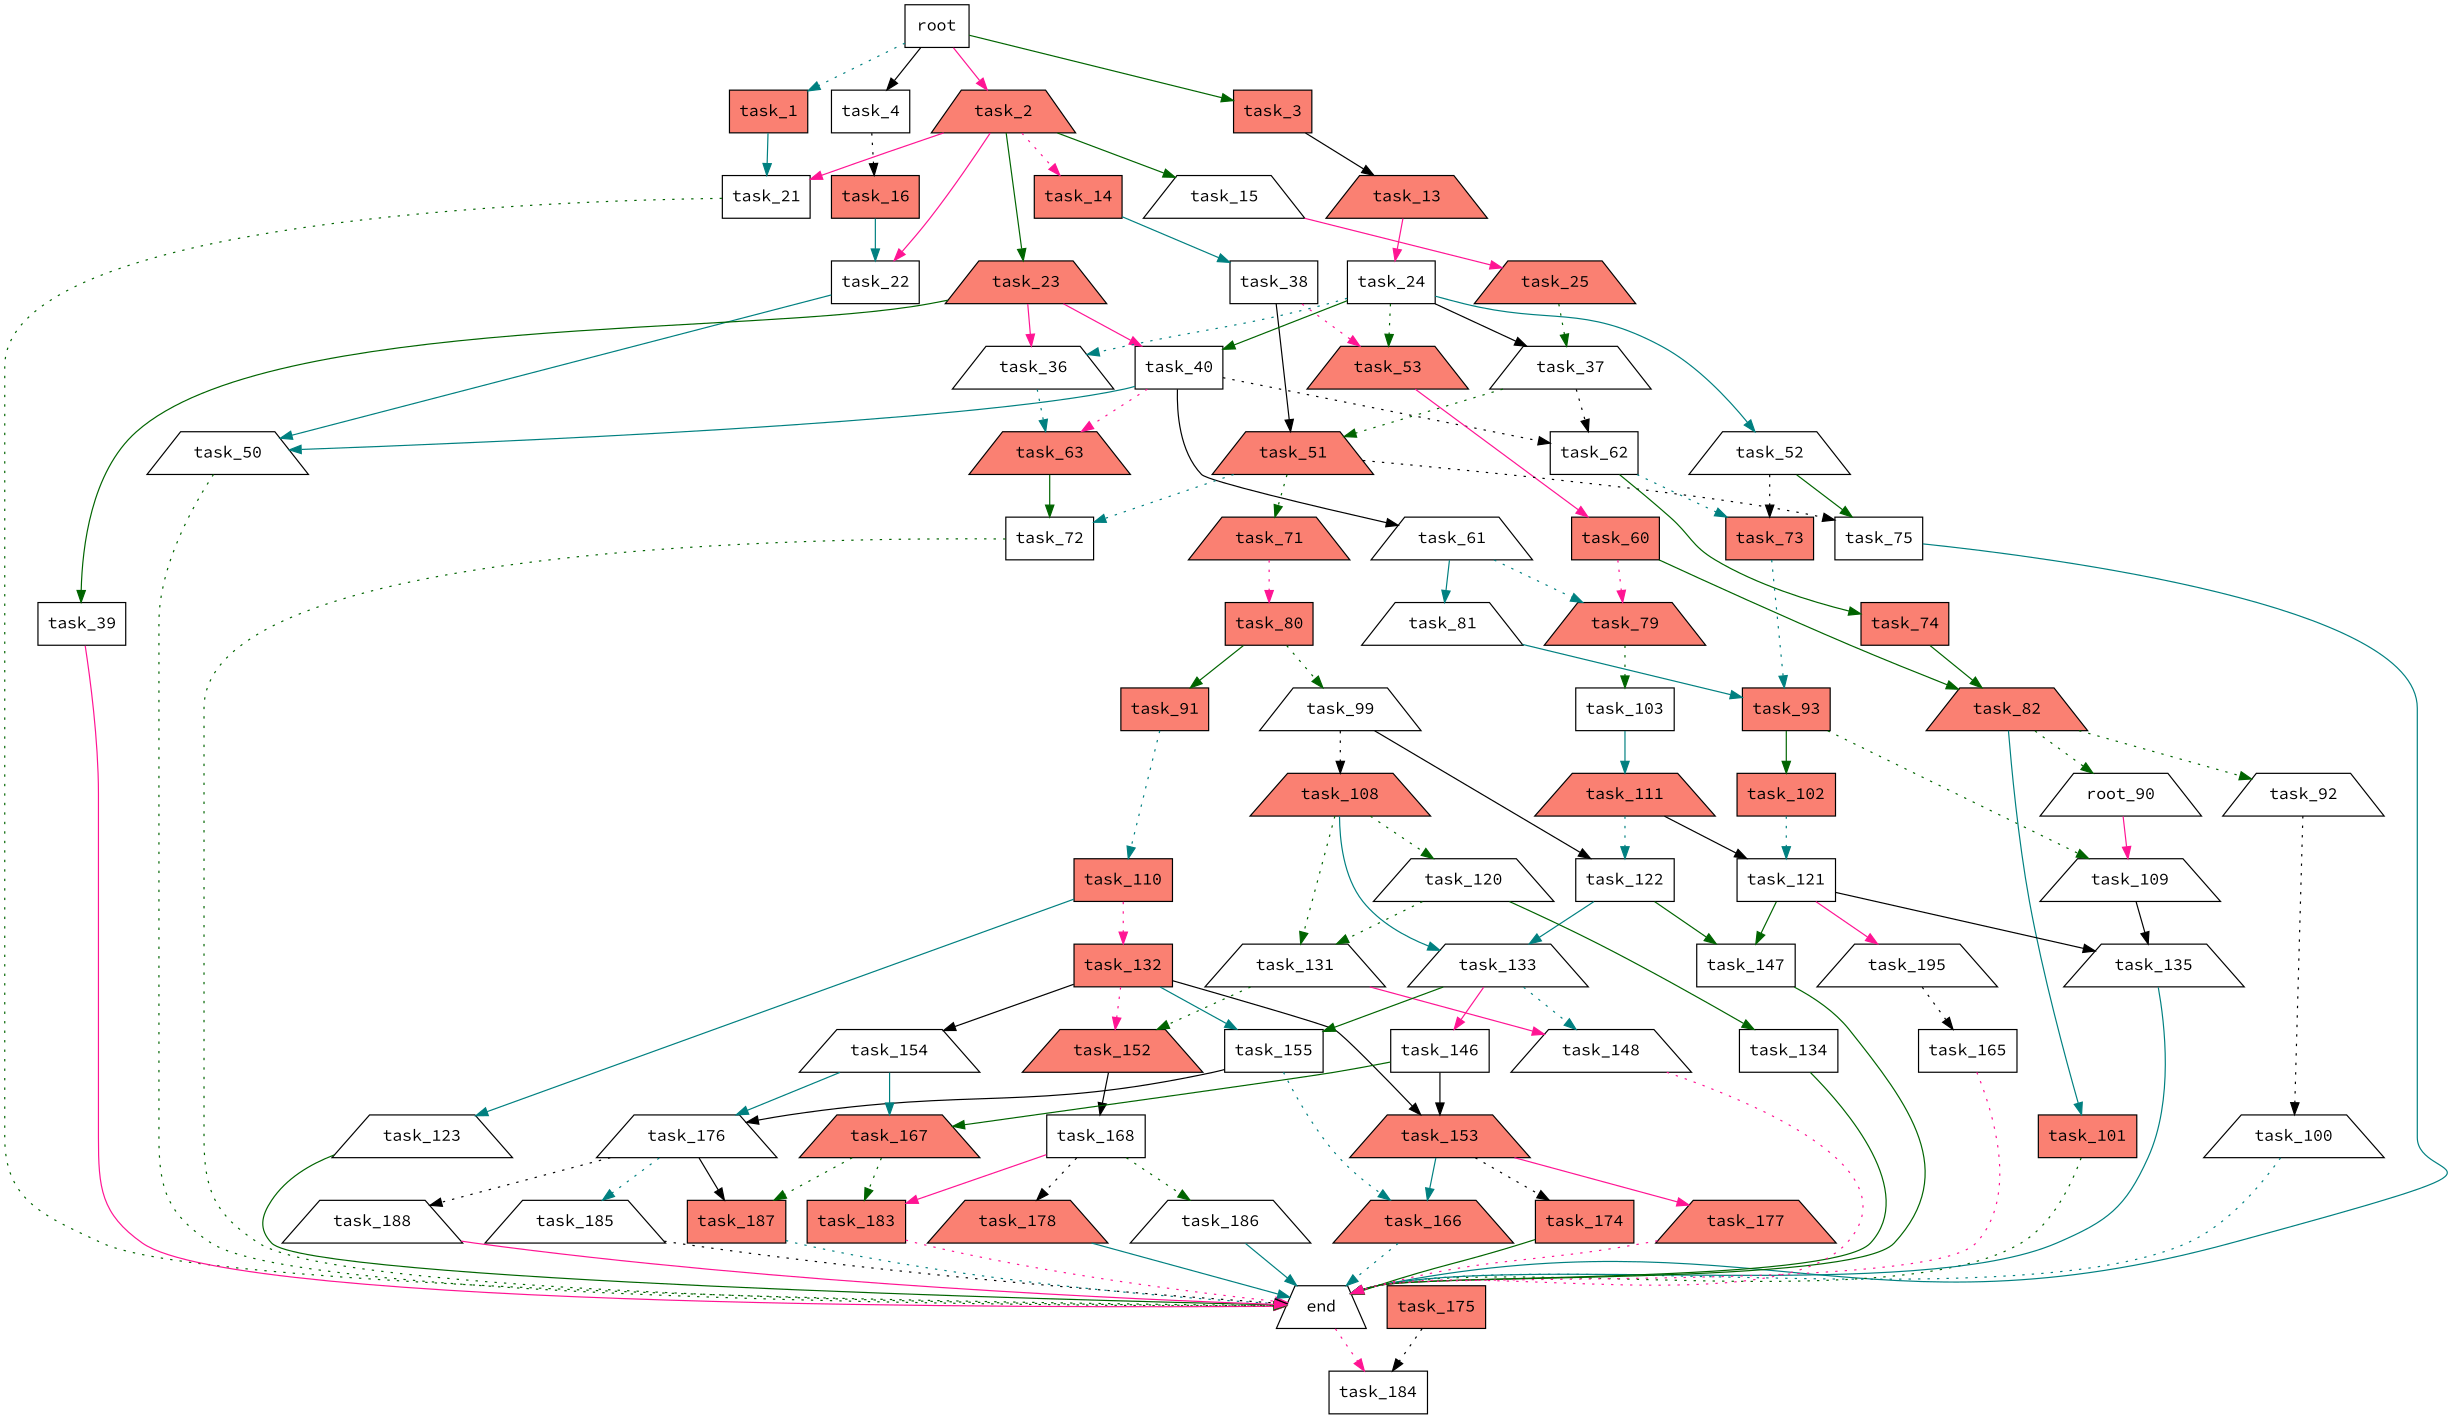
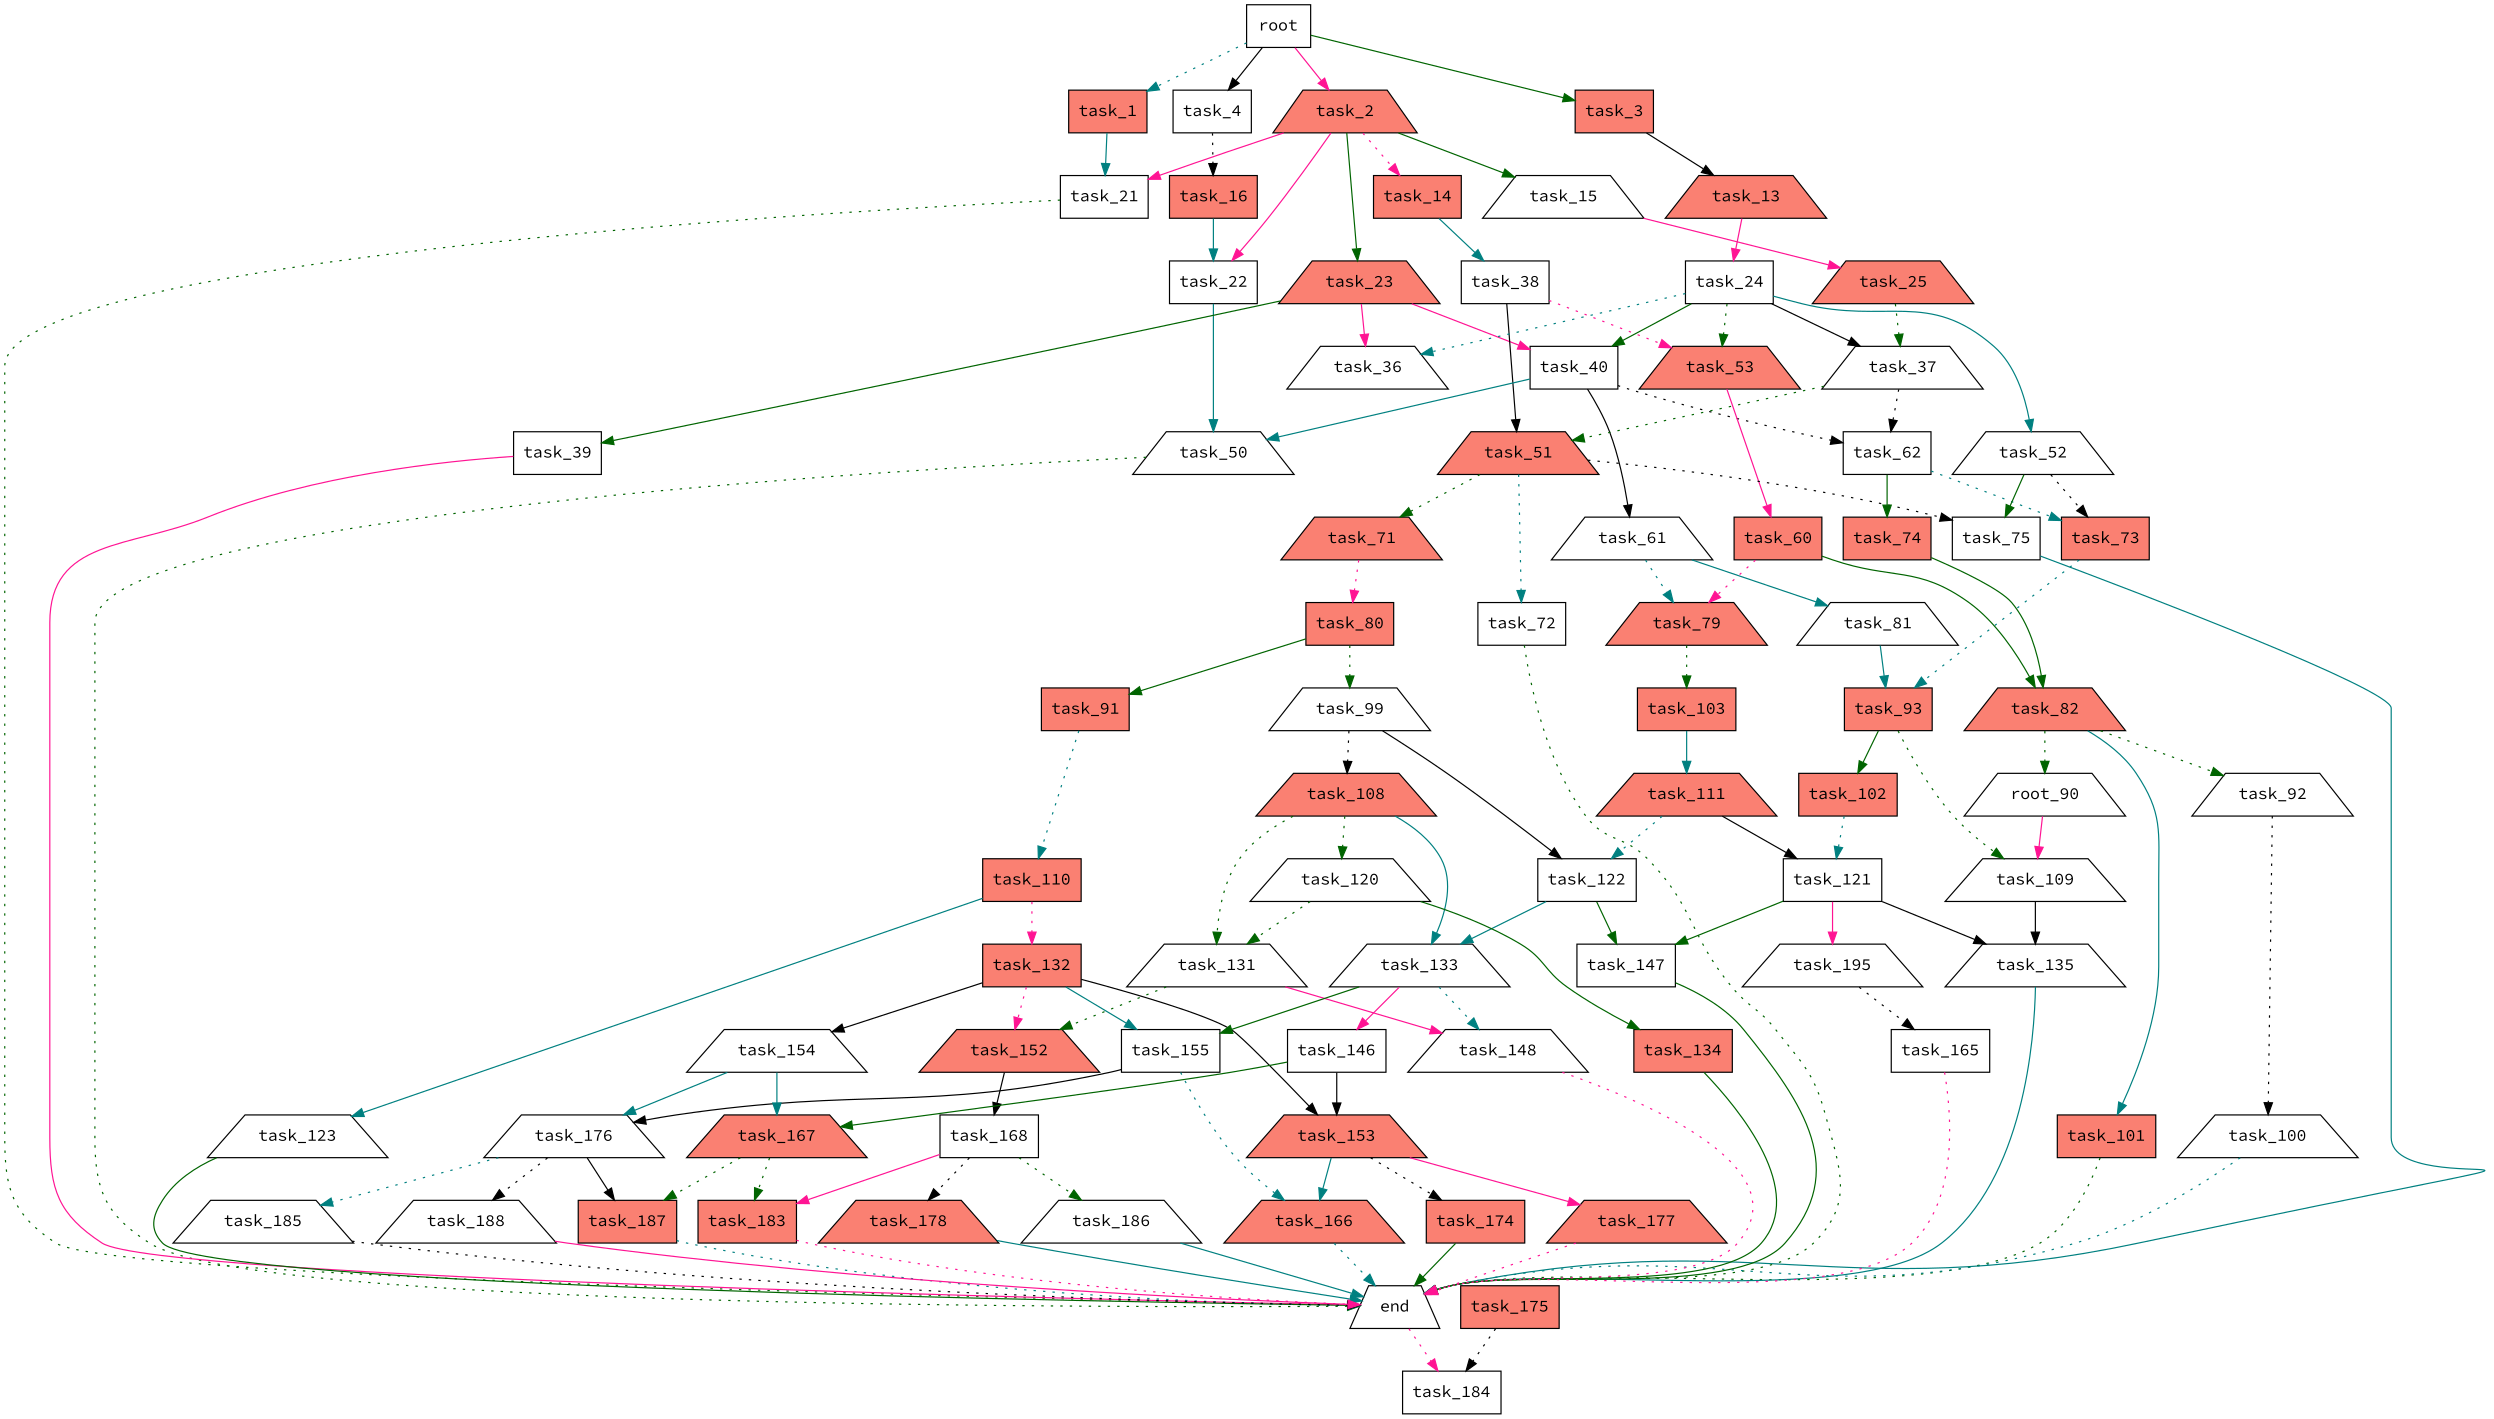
  digraph {
    fontname="Source Code Pro"
    node [fillcolor=white fontname="Source Code Pro" shape=trapezium style=filled]
    edge [color=darkgreen fontname="Source Code Pro" style=solid]
    root [shape=box]
    task_1 [fillcolor=salmon shape=box]
    task_2 [fillcolor=salmon]
    task_3 [fillcolor=salmon shape=box]
    task_4 [shape=box]
    task_21 [shape=box]
    task_14 [fillcolor=salmon shape=box]
    task_15
    task_22 [shape=box]
    task_23 [fillcolor=salmon]
    task_13 [fillcolor=salmon]
    task_16 [fillcolor=salmon shape=box]
    end
    task_38 [shape=box]
    task_25 [fillcolor=salmon]
    task_50
    task_36
    task_39 [shape=box]
    task_40 [shape=box]
    task_24 [shape=box]
    task_184 [shape=box]
    task_53 [fillcolor=salmon]
    task_51 [fillcolor=salmon]
    task_37
-   task_63 [fillcolor=salmon]
    task_62 [shape=box]
    task_61
    task_52
    task_75 [shape=box]
    task_73 [fillcolor=salmon shape=box]
    task_60 [fillcolor=salmon shape=box]
    task_72 [shape=box]
    task_71 [fillcolor=salmon]
    task_74 [fillcolor=salmon shape=box]
    task_79 [fillcolor=salmon]
    task_81
    task_93 [fillcolor=salmon shape=box]
    task_82 [fillcolor=salmon]
    task_80 [fillcolor=salmon shape=box]
-   task_103 [shape=box]
+   task_103 [fillcolor=salmon shape=box]
    task_91 [fillcolor=salmon shape=box]
    task_99
    task_109
    task_102 [fillcolor=salmon shape=box]
    n45 [label=root_90]
    task_92
    task_101 [fillcolor=salmon shape=box]
    task_111 [fillcolor=salmon]
    task_100
    task_110 [fillcolor=salmon shape=box]
    task_108 [fillcolor=salmon]
    task_122 [shape=box]
    task_135
    task_121 [shape=box]
    task_123
    task_132 [fillcolor=salmon shape=box]
    task_120
    task_131
    task_133
    task_147 [shape=box]
    task_152 [fillcolor=salmon]
    task_155 [shape=box]
    task_153 [fillcolor=salmon]
    task_154
    n65 [label=task_195]
-   task_134 [shape=box]
+   task_134 [fillcolor=salmon shape=box]
    task_148
    task_146 [shape=box]
    task_165 [shape=box]
    task_168 [shape=box]
    task_166 [fillcolor=salmon]
    task_176
    task_167 [fillcolor=salmon]
    task_174 [fillcolor=salmon shape=box]
    task_177 [fillcolor=salmon]
    task_183 [fillcolor=salmon shape=box]
    task_178 [fillcolor=salmon]
    task_186
    task_175 [fillcolor=salmon shape=box]
    task_187 [fillcolor=salmon shape=box]
    task_185
    task_188
    root -> task_1 [color=teal style=dotted]
    root -> task_2 [color=deeppink]
    root -> task_3
    root -> task_4 [color=black]
    task_1 -> task_21 [color=teal]
    task_2 -> task_21 [color=deeppink]
    task_2 -> task_14 [color=deeppink style=dotted]
    task_2 -> task_15
    task_2 -> task_22 [color=deeppink]
    task_2 -> task_23
    task_3 -> task_13 [color=black]
    task_4 -> task_16 [color=black style=dotted]
    task_21 -> end [style=dotted]
    task_14 -> task_38 [color=teal]
    task_15 -> task_25 [color=deeppink]
    task_22 -> task_50 [color=teal]
    task_23 -> task_36 [color=deeppink]
    task_23 -> task_39
    task_23 -> task_40 [color=deeppink]
    task_13 -> task_24 [color=deeppink]
    task_16 -> task_22 [color=teal]
    end -> task_184 [color=deeppink style=dotted]
    task_38 -> task_53 [color=deeppink style=dotted]
    task_38 -> task_51 [color=black]
    task_25 -> task_37 [style=dotted]
    task_50 -> end [style=dotted]
-   task_36 -> task_63 [color=teal style=dotted]
    task_39 -> end [color=deeppink]
    task_40 -> task_50 [color=teal]
-   task_40 -> task_63 [color=deeppink style=dotted]
    task_40 -> task_62 [color=black style=dotted]
    task_40 -> task_61 [color=black]
    task_24 -> task_36 [color=teal style=dotted]
    task_24 -> task_40
    task_24 -> task_53 [style=dotted]
    task_24 -> task_37 [color=black]
    task_24 -> task_52 [color=teal]
    task_53 -> task_60 [color=deeppink]
    task_51 -> task_75 [color=black style=dotted]
    task_51 -> task_72 [color=teal style=dotted]
    task_51 -> task_71 [style=dotted]
    task_37 -> task_51 [style=dotted]
    task_37 -> task_62 [color=black style=dotted]
-   task_63 -> task_72
    task_62 -> task_73 [color=teal style=dotted]
    task_62 -> task_74
    task_61 -> task_79 [color=teal style=dotted]
    task_61 -> task_81 [color=teal]
    task_52 -> task_75
    task_52 -> task_73 [color=black style=dotted]
    task_75 -> end [color=teal]
    task_73 -> task_93 [color=teal style=dotted]
    task_60 -> task_79 [color=deeppink style=dotted]
    task_60 -> task_82
    task_72 -> end [style=dotted]
    task_71 -> task_80 [color=deeppink style=dotted]
    task_74 -> task_82
    task_79 -> task_103 [style=dotted]
    task_81 -> task_93 [color=teal]
    task_93 -> task_109 [style=dotted]
    task_93 -> task_102
    task_82 -> n45 [style=dotted]
    task_82 -> task_92 [style=dotted]
    task_82 -> task_101 [color=teal]
    task_80 -> task_91
    task_80 -> task_99 [style=dotted]
    task_103 -> task_111 [color=teal]
    task_91 -> task_110 [color=teal style=dotted]
    task_99 -> task_108 [color=black style=dotted]
    task_99 -> task_122 [color=black]
    task_109 -> task_135 [color=black]
    task_102 -> task_121 [color=teal style=dotted]
    n45 -> task_109 [color=deeppink]
    task_92 -> task_100 [color=black style=dotted]
    task_101 -> end [style=dotted]
    task_111 -> task_122 [color=teal style=dotted]
    task_111 -> task_121 [color=black]
    task_100 -> end [color=teal style=dotted]
    task_110 -> task_123 [color=teal]
    task_110 -> task_132 [color=deeppink style=dotted]
    task_108 -> task_120 [style=dotted]
    task_108 -> task_131 [style=dotted]
    task_108 -> task_133 [color=teal]
    task_122 -> task_133 [color=teal]
    task_122 -> task_147
    task_135 -> end [color=teal]
    task_121 -> task_135 [color=black]
    task_121 -> task_147
    task_121 -> n65 [color=deeppink]
    task_123 -> end
    task_132 -> task_152 [color=deeppink style=dotted]
    task_132 -> task_155 [color=teal]
    task_132 -> task_153 [color=black]
    task_132 -> task_154 [color=black]
    task_120 -> task_131 [style=dotted]
    task_120 -> task_134
    task_131 -> task_152 [style=dotted]
    task_131 -> task_148 [color=deeppink]
    task_133 -> task_155
    task_133 -> task_148 [color=teal style=dotted]
    task_133 -> task_146 [color=deeppink]
    task_147 -> end
    task_152 -> task_168 [color=black]
    task_155 -> task_166 [color=teal style=dotted]
    task_155 -> task_176 [color=black]
    task_153 -> task_166 [color=teal]
    task_153 -> task_174 [color=black style=dotted]
    task_153 -> task_177 [color=deeppink]
    task_154 -> task_176 [color=teal]
    task_154 -> task_167 [color=teal]
    n65 -> task_165 [color=black style=dotted]
    task_134 -> end
    task_148 -> end [color=deeppink style=dotted]
    task_146 -> task_153 [color=black]
    task_146 -> task_167
    task_165 -> end [color=deeppink style=dotted]
    task_168 -> task_183 [color=deeppink]
    task_168 -> task_178 [color=black style=dotted]
    task_168 -> task_186 [style=dotted]
    task_166 -> end [color=teal style=dotted]
    task_176 -> task_187 [color=black]
    task_176 -> task_185 [color=teal style=dotted]
    task_176 -> task_188 [color=black style=dotted]
    task_167 -> task_183 [style=dotted]
    task_167 -> task_187 [style=dotted]
    task_174 -> end
    task_177 -> end [color=deeppink style=dotted]
    task_183 -> end [color=deeppink style=dotted]
    task_178 -> end [color=teal]
    task_186 -> end [color=teal]
    task_175 -> task_184 [color=black style=dotted]
    task_187 -> end [color=teal style=dotted]
    task_185 -> end [color=black style=dotted]
    task_188 -> end [color=deeppink]
  }
